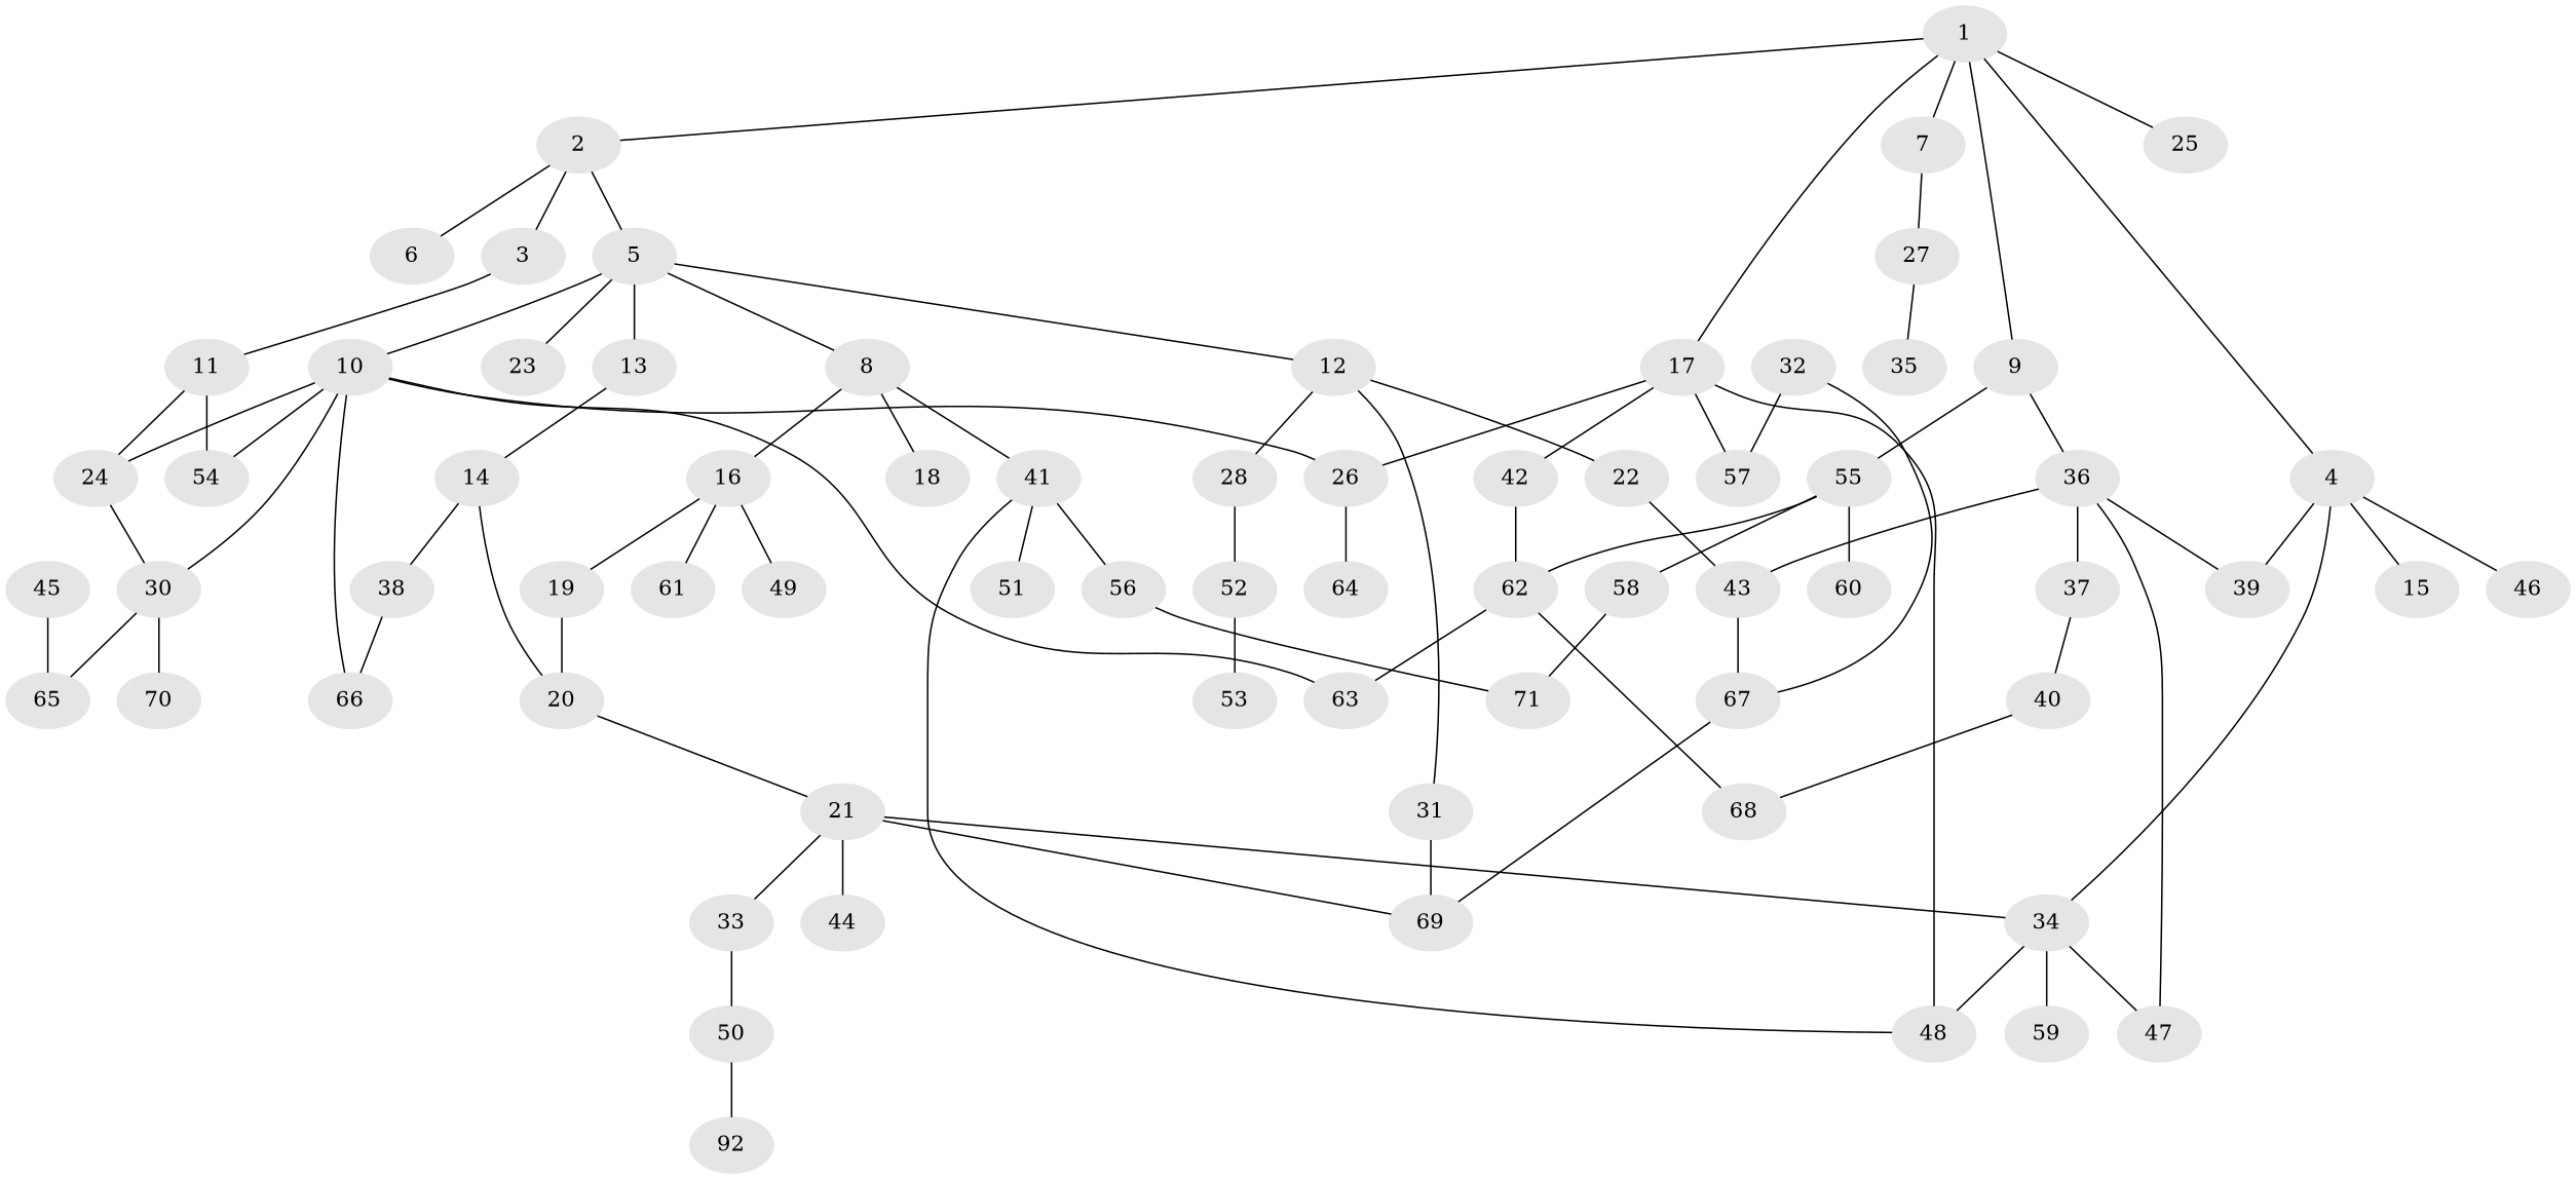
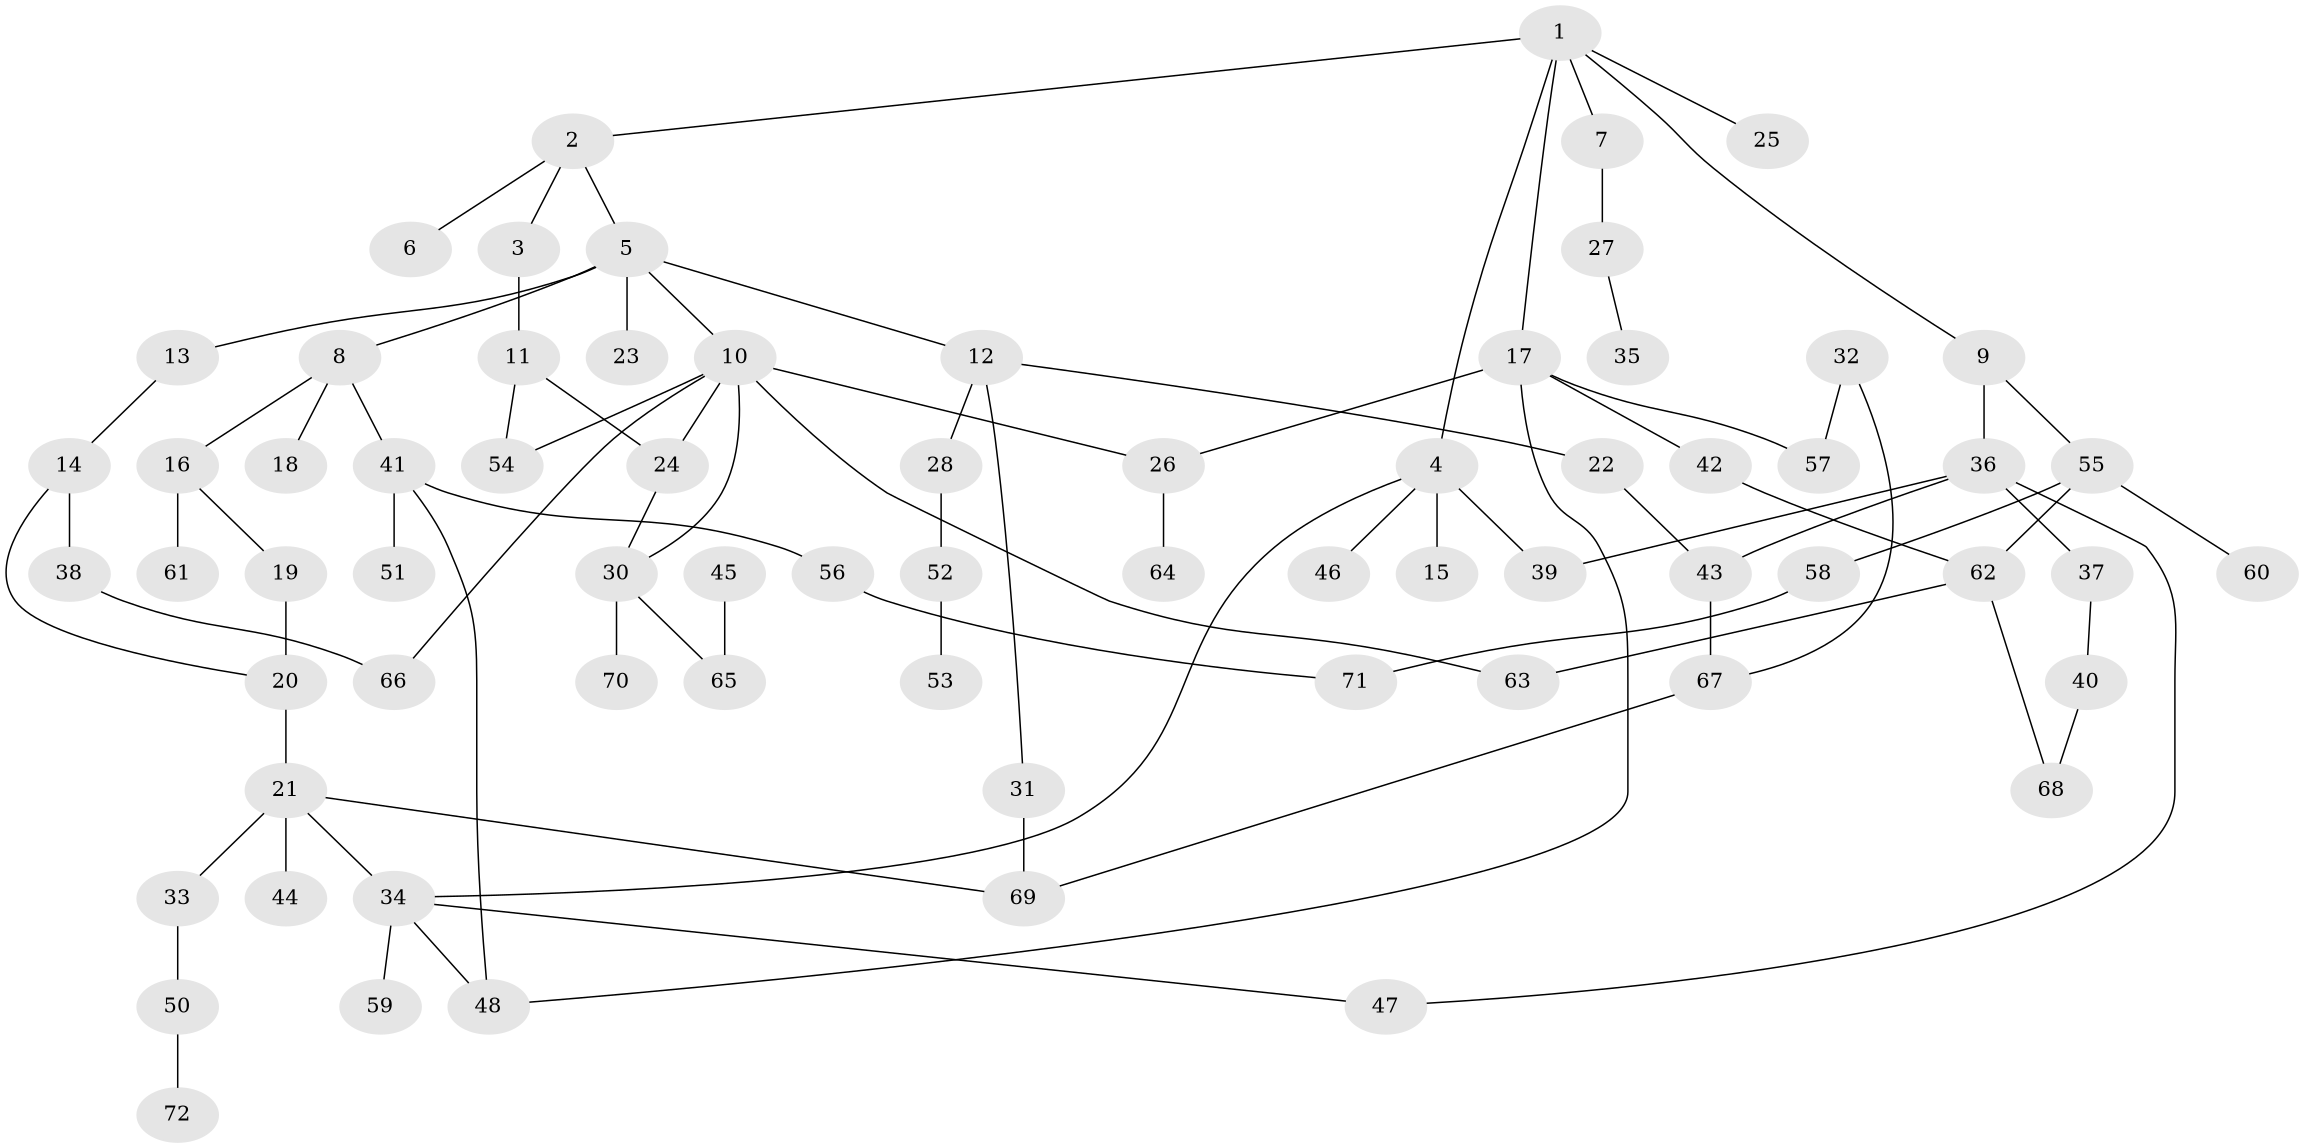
  graph {
    node [color=gray90 style=filled]
    1
    2
    4
    7
    9
    17
    25
    3
    5
    6
    15
    34
    39
    46
    27
    36
    55
    26
    42
    48
    57
    32
    67
    11
    8
    10
    12
    13
    23
    24
    54
    47
    59
    16
    18
    41
    30
    63
    66
    22
    28
    31
    14
    35
    19
-   49
    61
    51
    56
    43
    37
    62
    58
    60
    64
    65
    70
    52
    69
    20
    38
    21
    33
    44
    50
    53
-   72 [label=92]
+   72
    40
    68
    45
    71
    1 -- 2
    1 -- 4
    1 -- 7
    1 -- 9
    1 -- 17
    1 -- 25
    2 -- 3
    2 -- 5
    2 -- 6
    4 -- 15
    4 -- 34
    4 -- 39
    4 -- 46
    7 -- 27
    9 -- 36
    9 -- 55
    17 -- 26
    17 -- 42
    17 -- 48
    17 -- 57
    3 -- 11
    5 -- 8
    5 -- 10
    5 -- 12
    5 -- 13
    5 -- 23
    34 -- 48
    34 -- 47
    34 -- 59
    27 -- 35
    36 -- 39
    36 -- 47
    36 -- 43
    36 -- 37
    55 -- 62
    55 -- 58
    55 -- 60
    26 -- 64
    42 -- 62
    32 -- 57
    32 -- 67
    67 -- 69
    11 -- 24
    11 -- 54
    8 -- 16
    8 -- 18
    8 -- 41
    10 -- 26
    10 -- 24
    10 -- 54
    10 -- 30
    10 -- 63
    10 -- 66
    12 -- 22
    12 -- 28
    12 -- 31
    13 -- 14
    24 -- 30
    16 -- 19
-   16 -- 49
    16 -- 61
    41 -- 48
    41 -- 51
    41 -- 56
    30 -- 65
    30 -- 70
    22 -- 43
    28 -- 52
    31 -- 69
    14 -- 20
    14 -- 38
    19 -- 20
    56 -- 71
    43 -- 67
    37 -- 40
    62 -- 63
    62 -- 68
    58 -- 71
    52 -- 53
    20 -- 21
    38 -- 66
    21 -- 34
    21 -- 69
    21 -- 33
    21 -- 44
    33 -- 50
    50 -- 72
    40 -- 68
    45 -- 65
  }
